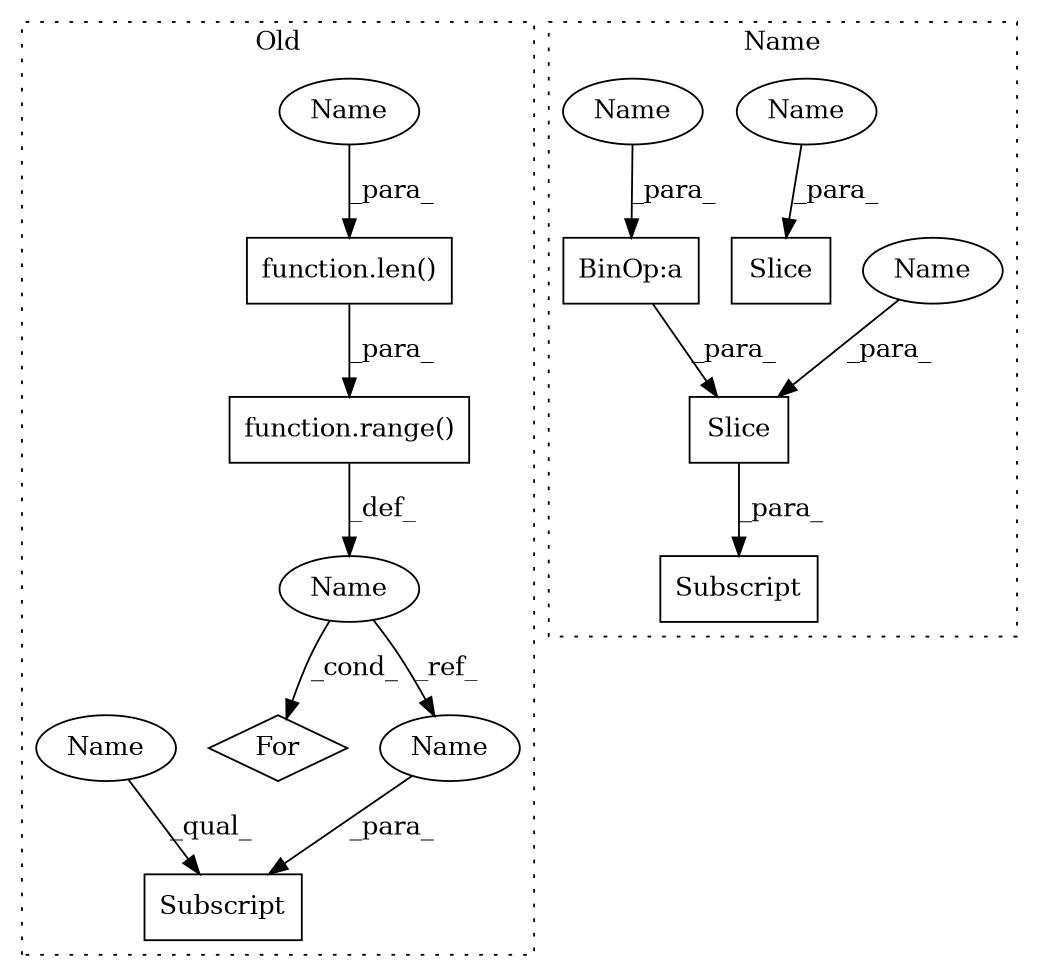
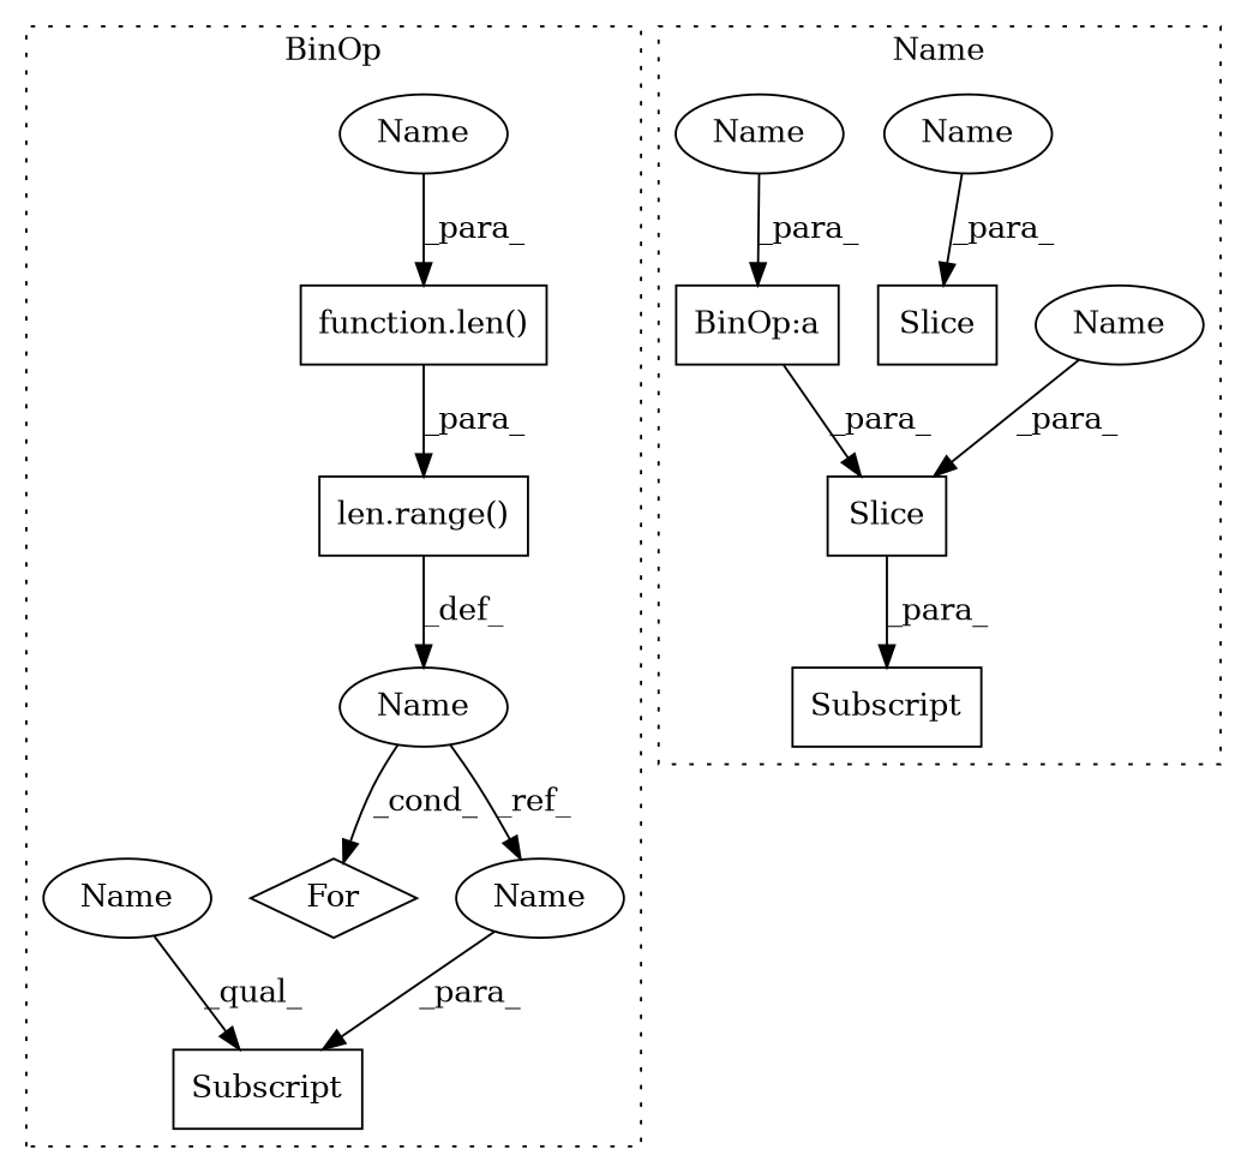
  digraph {
    node [a=87 l=1 s=2364 shape=box]
-   n1 [a=75 l="6,1" label="function.range()" s="2229,2245"]
+   n1 [a=75 l="6,1" label="len.range()" s="2229,2245"]
    n2 [a=107 l="4,14" label=For s="2220,2246" shape=diamond]
    n3 [a=63 l="8,0" label=Subscript s="2263,0"]
    n4 [a=75 l="4,1" label="function.len()" s="2235,2244"]
    n5 [label=Name s=2224 shape=ellipse]
    n6 [l=5 label=Name s=2239 shape=ellipse]
    n7 [l=5 label=Name s=2263 shape=ellipse]
    n8 [label=Name s=2269 shape=ellipse]
    n9 [a=80 l=10 label=Slice]
    n10 [a=63 l="17,0" label=Subscript s="2358,0"]
    n11 [a=82 label="BinOp:a" s=2367]
    n12 [a=80 l=10 label=Slice s=3038]
    n13 [label=Name shape=ellipse]
    n14 [label=Name s=3038 shape=ellipse]
    n15 [label=Name s=2366 shape=ellipse]
    subgraph cluster_1 {
-     label=Old
+     label=BinOp
      style=dotted
      n1
      n2
      n3
      n4
      n5
      n6
      n7
      n8
    }
    subgraph cluster_2 {
      label=Name
      style=dotted
      n9
      n10
      n11
      n12
      n13
      n14
      n15
    }
    n1 -> n5 [label=_def_]
    n4 -> n1 [label=_para_]
    n5 -> n2 [label=_cond_]
    n5 -> n8 [label=_ref_]
    n6 -> n4 [label=_para_]
    n7 -> n3 [label=_qual_]
    n8 -> n3 [label=_para_]
    n9 -> n10 [label=_para_]
    n11 -> n9 [label=_para_]
    n13 -> n9 [label=_para_]
    n14 -> n12 [label=_para_]
    n15 -> n11 [label=_para_]
  }
